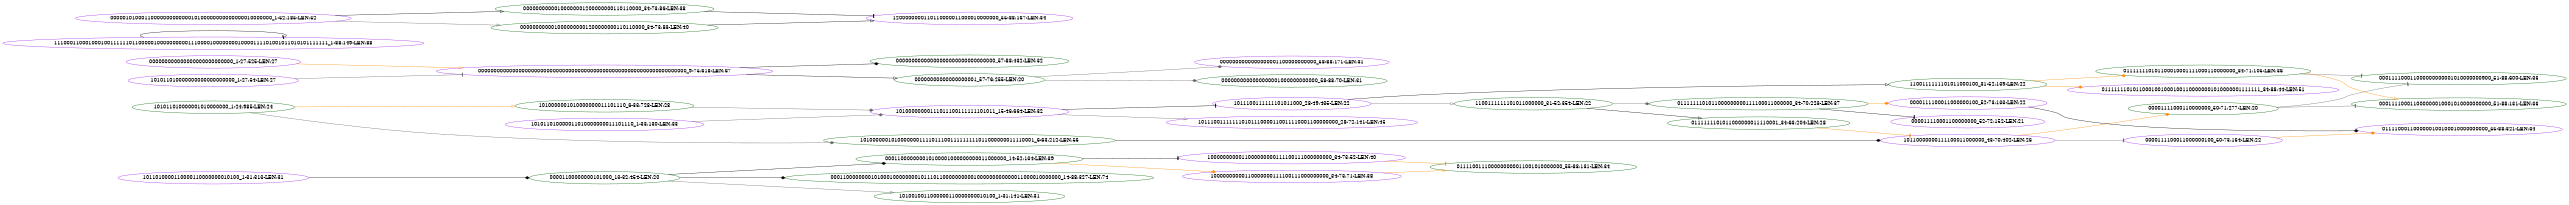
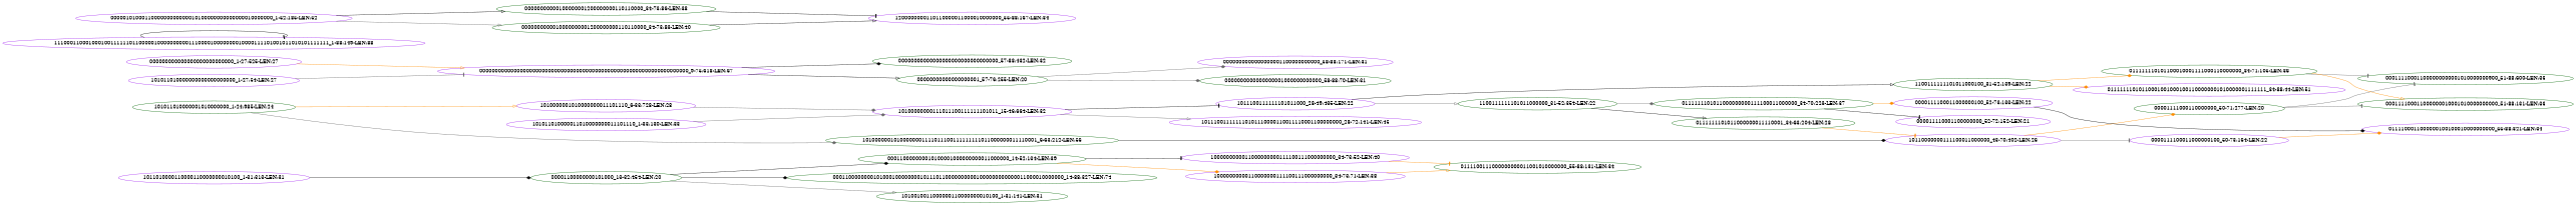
  digraph {
    rankdir=LR
    node [color=purple]
    edge [arrowhead=diamond color=black]
    "000110000000010100001000000000011000000_14-52:134-LEN:39" [color=darkgreen]
    "1000000000011000000000111100111000000000_34-73:52-LEN:40"
    "10000000000110000000111100111000000000_34-73:71-LEN:38"
    "0111100111000000000011001010000000_55-88:131-LEN:34" [color=darkgreen]
    "101011010000001010000000_1-24:985-LEN:24" [color=darkgreen]
-   "1010000001010000000011101110_6-33:728-LEN:28" [color=darkgreen]
+   "1010000001010000000011101110_6-33:728-LEN:28"
    "10100000010100000001111011100111111111011000000011110001_6-63:212-LEN:56" [color=darkgreen]
    "10100000000111011100111111101011_15-46:664-LEN:32"
    "10110000000111100011000000_43-70:402-LEN:26"
    "1011100111111101011000_28-49:435-LEN:22"
    "101110011111110101110000110011110001100000000_28-72:141-LEN:45"
    "00001111000110000000_50-71:277-LEN:20" [color=darkgreen]
    "0000111100011000000100_50-73:164-LEN:22"
    "1100111111101011000100_31-52:139-LEN:22" [color=darkgreen]
    "011111110101100010001111000110000000_34-71:105-LEN:36" [color=darkgreen]
    "011111110101100010010001001100000001010000001111111_34-88:44-LEN:51"
    n17 [color=darkgreen label="000111100011000000000001010000000900_51-88:600-LEN:36"]
    "000111100011000000010001010000000000_51-88:131-LEN:36" [color=darkgreen]
    "0111111101011000000011110001_34-63:204-LEN:28" [color=darkgreen]
    "0111100011000000100100010000000000_55-88:321-LEN:34"
    "1100111111101011000000_31-52:354-LEN:22" [color=darkgreen]
    "0111111101011000000000111100011000000_34-70:223-LEN:37" [color=darkgreen]
    "000000000000000000000000000_1-27:525-LEN:27"
    "0000000000000000000000000000000000000000000000000000000000000000000_9-75:618-LEN:67"
    "00000000000000000000000000000000_57-88:432-LEN:32" [color=darkgreen]
    "00000000000000000001_57-76:255-LEN:20" [color=darkgreen]
    "0000000000000000001100000000000_58-88:171-LEN:31"
    "0000000000000000001000000000000_58-88:70-LEN:31" [color=darkgreen]
    "101011010000011010000000011101110_1-33:130-LEN:33"
    "1110001100010001001111110110000010000000000111000010000000010000111101001011010101111111_1-88:149-LEN:88"
    "00000000000100000001200000000110110000_34-73:86-LEN:38" [color=darkgreen]
    "0000010100011000000000000010100000000000000010000000_1-52:185-LEN:52"
    "0000000000010000000001200000000110110000_34-73:83-LEN:40" [color=darkgreen]
    "1200000000110110000011000010000000_55-88:167-LEN:34"
    "00001100000000101000_13-32:454-LEN:20" [color=darkgreen]
    "1011010000110000110000000010100_1-31:313-LEN:31"
    "00011000000001010001000000001011101100000000001000000000000011000010000000_14-88:327-LEN:74" [color=darkgreen]
    "1010010011000000110000000010100_1-31:141-LEN:31" [color=darkgreen]
    "000011110001100000000_52-72:152-LEN:21"
    "0000111100011000000100_52-73:133-LEN:22"
    "101011010000000000000000000_1-27:54-LEN:27"
    "000110000000010100001000000000011000000_14-52:134-LEN:39" -> "1000000000011000000000111100111000000000_34-73:52-LEN:40" [arrowhead=tee]
    "000110000000010100001000000000011000000_14-52:134-LEN:39" -> "10000000000110000000111100111000000000_34-73:71-LEN:38" [color=darkorange]
    "1000000000011000000000111100111000000000_34-73:52-LEN:40" -> "0111100111000000000011001010000000_55-88:131-LEN:34" [arrowhead=tee color=darkorange]
    "10000000000110000000111100111000000000_34-73:71-LEN:38" -> "0111100111000000000011001010000000_55-88:131-LEN:34" [arrowhead=onormal color=darkorange]
    "101011010000001010000000_1-24:985-LEN:24" -> "1010000001010000000011101110_6-33:728-LEN:28" [arrowhead=onormal color=darkorange]
    "101011010000001010000000_1-24:985-LEN:24" -> "10100000010100000001111011100111111111011000000011110001_6-63:212-LEN:56" [color=gray40]
    "1010000001010000000011101110_6-33:728-LEN:28" -> "10100000000111011100111111101011_15-46:664-LEN:32" [color=gray40]
    "10100000010100000001111011100111111111011000000011110001_6-63:212-LEN:56" -> "10110000000111100011000000_43-70:402-LEN:26"
    "10100000000111011100111111101011_15-46:664-LEN:32" -> "1011100111111101011000_28-49:435-LEN:22" [arrowhead=tee]
    "10100000000111011100111111101011_15-46:664-LEN:32" -> "101110011111110101110000110011110001100000000_28-72:141-LEN:45" [arrowhead=onormal color=gray40]
    "10110000000111100011000000_43-70:402-LEN:26" -> "00001111000110000000_50-71:277-LEN:20" [color=darkorange]
    "10110000000111100011000000_43-70:402-LEN:26" -> "0000111100011000000100_50-73:164-LEN:22" [arrowhead=tee color=gray40]
    "1011100111111101011000_28-49:435-LEN:22" -> "1100111111101011000100_31-52:139-LEN:22" [arrowhead=onormal]
    "1011100111111101011000_28-49:435-LEN:22" -> "1100111111101011000000_31-52:354-LEN:22" [arrowhead=onormal color=gray40]
    "00001111000110000000_50-71:277-LEN:20" -> n17 [arrowhead=tee color=gray40]
    "00001111000110000000_50-71:277-LEN:20" -> "000111100011000000010001010000000000_51-88:131-LEN:36" [arrowhead=tee color=gray40]
    "0000111100011000000100_50-73:164-LEN:22" -> "0111100011000000100100010000000000_55-88:321-LEN:34" [color=darkorange]
    "1100111111101011000100_31-52:139-LEN:22" -> "011111110101100010001111000110000000_34-71:105-LEN:36" [color=darkorange]
    "1100111111101011000100_31-52:139-LEN:22" -> "011111110101100010010001001100000001010000001111111_34-88:44-LEN:51" [color=darkorange]
    "011111110101100010001111000110000000_34-71:105-LEN:36" -> n17 [arrowhead=tee color=gray40]
    "011111110101100010001111000110000000_34-71:105-LEN:36" -> "000111100011000000010001010000000000_51-88:131-LEN:36" [arrowhead=onormal color=darkorange]
    "0111111101011000000011110001_34-63:204-LEN:28" -> "10110000000111100011000000_43-70:402-LEN:26" [arrowhead=tee color=darkorange]
    "1100111111101011000000_31-52:354-LEN:22" -> "0111111101011000000011110001_34-63:204-LEN:28" [arrowhead=onormal]
    "1100111111101011000000_31-52:354-LEN:22" -> "0111111101011000000000111100011000000_34-70:223-LEN:37" [color=gray40]
    "0111111101011000000000111100011000000_34-70:223-LEN:37" -> "000011110001100000000_52-72:152-LEN:21" [arrowhead=tee]
    "0111111101011000000000111100011000000_34-70:223-LEN:37" -> "0000111100011000000100_52-73:133-LEN:22" [color=darkorange]
    "000000000000000000000000000_1-27:525-LEN:27" -> "0000000000000000000000000000000000000000000000000000000000000000000_9-75:618-LEN:67" [arrowhead=onormal color=darkorange]
    "0000000000000000000000000000000000000000000000000000000000000000000_9-75:618-LEN:67" -> "00000000000000000000000000000000_57-88:432-LEN:32"
    "0000000000000000000000000000000000000000000000000000000000000000000_9-75:618-LEN:67" -> "00000000000000000001_57-76:255-LEN:20" [arrowhead=onormal]
    "00000000000000000001_57-76:255-LEN:20" -> "0000000000000000001100000000000_58-88:171-LEN:31" [color=gray40]
    "00000000000000000001_57-76:255-LEN:20" -> "0000000000000000001000000000000_58-88:70-LEN:31" [color=gray40]
    "101011010000011010000000011101110_1-33:130-LEN:33" -> "10100000000111011100111111101011_15-46:664-LEN:32" [color=gray40]
    "1110001100010001001111110110000010000000000111000010000000010000111101001011010101111111_1-88:149-LEN:88" -> "1110001100010001001111110110000010000000000111000010000000010000111101001011010101111111_1-88:149-LEN:88" [arrowhead=tee]
    "00000000000100000001200000000110110000_34-73:86-LEN:38" -> "1200000000110110000011000010000000_55-88:167-LEN:34" [arrowhead=tee]
    "0000010100011000000000000010100000000000000010000000_1-52:185-LEN:52" -> "00000000000100000001200000000110110000_34-73:86-LEN:38" [arrowhead=onormal]
    "0000010100011000000000000010100000000000000010000000_1-52:185-LEN:52" -> "0000000000010000000001200000000110110000_34-73:83-LEN:40" [arrowhead=onormal color=gray40]
    "0000000000010000000001200000000110110000_34-73:83-LEN:40" -> "1200000000110110000011000010000000_55-88:167-LEN:34" [arrowhead=onormal]
    "00001100000000101000_13-32:454-LEN:20" -> "000110000000010100001000000000011000000_14-52:134-LEN:39"
    "00001100000000101000_13-32:454-LEN:20" -> "00011000000001010001000000001011101100000000001000000000000011000010000000_14-88:327-LEN:74"
    "00001100000000101000_13-32:454-LEN:20" -> "1010010011000000110000000010100_1-31:141-LEN:31" [arrowhead=onormal color=gray40]
    "1011010000110000110000000010100_1-31:313-LEN:31" -> "00001100000000101000_13-32:454-LEN:20"
    "0000111100011000000100_52-73:133-LEN:22" -> "0111100011000000100100010000000000_55-88:321-LEN:34"
    "101011010000000000000000000_1-27:54-LEN:27" -> "0000000000000000000000000000000000000000000000000000000000000000000_9-75:618-LEN:67" [arrowhead=tee color=gray40]
  }
